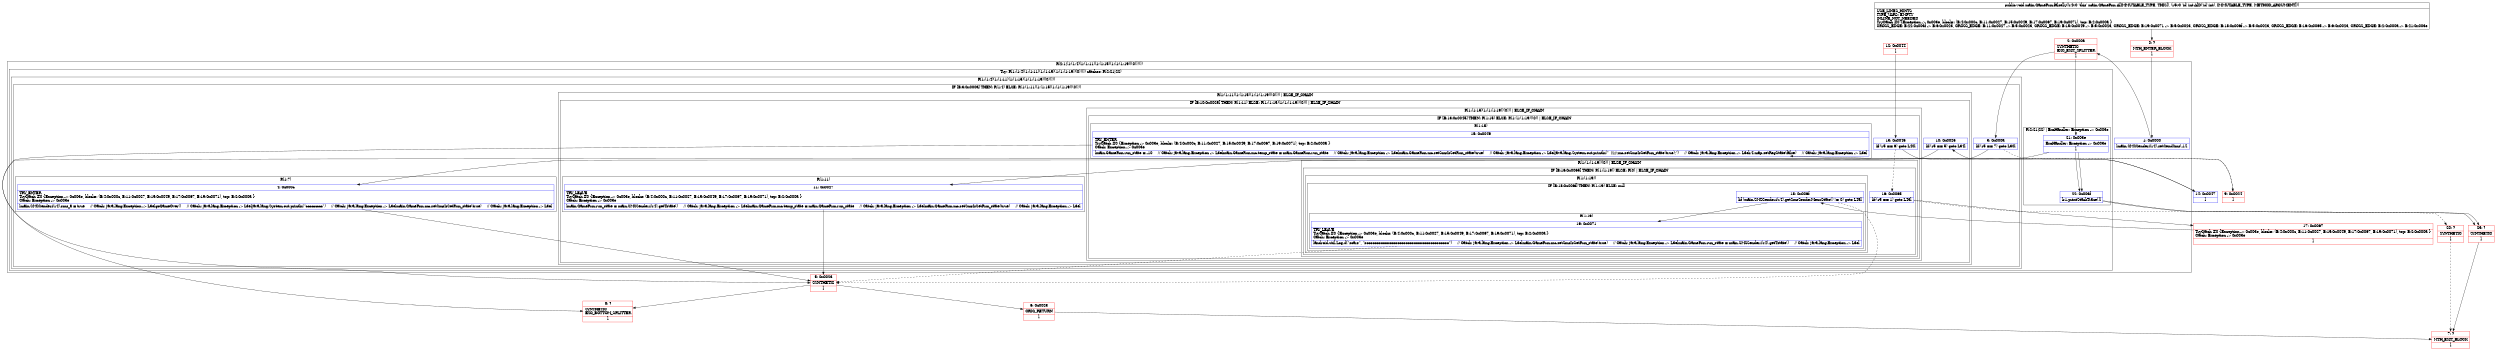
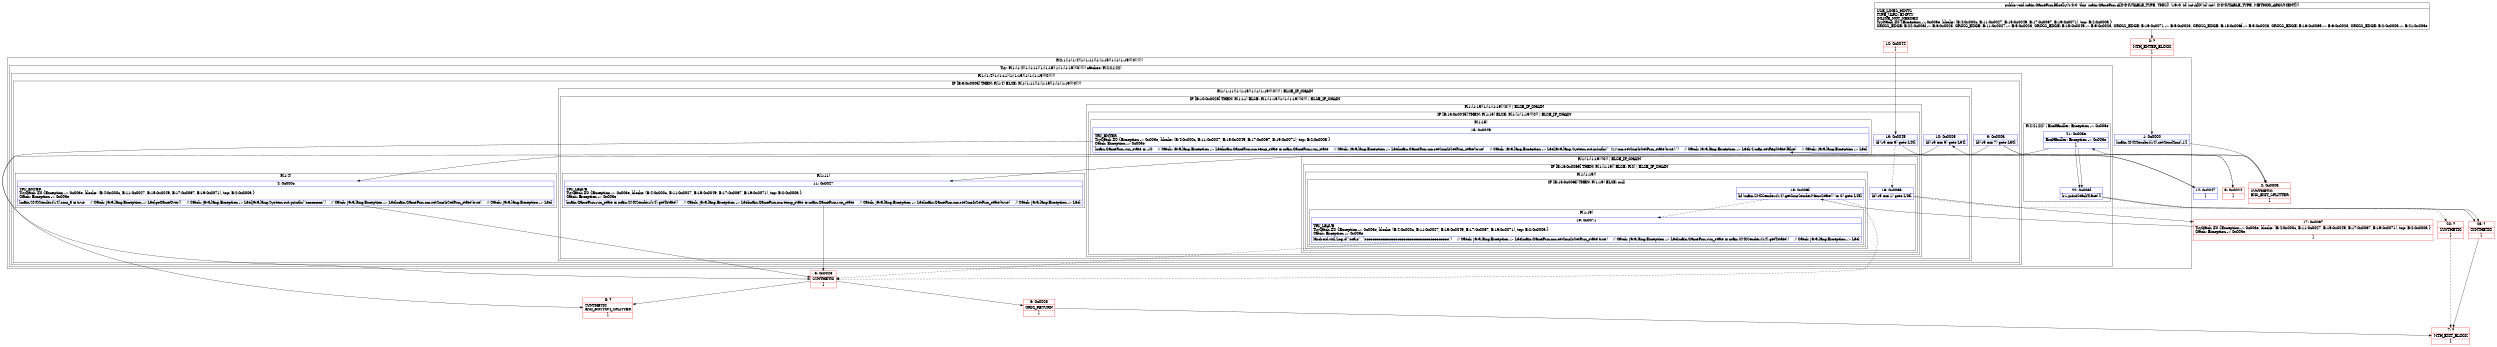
  digraph {
    node [color=blue shape=record]
    n1 [label="{4\:\ 0x000c|TRY_ENTER\lTryCatch #0 \{Exception \-\> 0x003e, blocks: (B:4:0x000c, B:11:0x0027, B:15:0x0049, B:17:0x0067, B:19:0x0071), top: B:2:0x000a \}\lCatch: Exception \-\> 0x003e\l|lmain.SMSSender.i(r4).sms_a = true     \/\/ Catch: java.lang.Exception \-\> L3elgoGameOver()     \/\/ Catch: java.lang.Exception \-\> L3eljava.lang.System.out.println(\"ccccccccc\")     \/\/ Catch: java.lang.Exception \-\> L3elmain.GameRun.mc.setSmsIsSetRun_state(true)     \/\/ Catch: java.lang.Exception \-\> L3el}"]
    n2 [label="{11\:\ 0x0027|TRY_LEAVE\lTryCatch #0 \{Exception \-\> 0x003e, blocks: (B:4:0x000c, B:11:0x0027, B:15:0x0049, B:17:0x0067, B:19:0x0071), top: B:2:0x000a \}\lCatch: Exception \-\> 0x003e\l|lmain.GameRun.run_state = main.SMSSender.i(r4).getTstate()     \/\/ Catch: java.lang.Exception \-\> L3elmain.GameRun.mc.temp_state = main.GameRun.run_state     \/\/ Catch: java.lang.Exception \-\> L3elmain.GameRun.mc.setSmsIsSetRun_state(true)     \/\/ Catch: java.lang.Exception \-\> L3el}"]
    n3 [label="{15\:\ 0x0049|TRY_ENTER\lTryCatch #0 \{Exception \-\> 0x003e, blocks: (B:4:0x000c, B:11:0x0027, B:15:0x0049, B:17:0x0067, B:19:0x0071), top: B:2:0x000a \}\lCatch: Exception \-\> 0x003e\l|lmain.GameRun.run_state = \-10     \/\/ Catch: java.lang.Exception \-\> L3elmain.GameRun.mc.temp_state = main.GameRun.run_state     \/\/ Catch: java.lang.Exception \-\> L3elmain.GameRun.mc.setSmsIsSetRun_state(true)     \/\/ Catch: java.lang.Exception \-\> L3eljava.lang.System.out.println(\"  我的mc.setSmsIsSetRun_state(true);\")     \/\/ Catch: java.lang.Exception \-\> L3elr4.map.setRegState(false)     \/\/ Catch: java.lang.Exception \-\> L3el}"]
    n4 [label="{19\:\ 0x0071|TRY_LEAVE\lTryCatch #0 \{Exception \-\> 0x003e, blocks: (B:4:0x000c, B:11:0x0027, B:15:0x0049, B:17:0x0067, B:19:0x0071), top: B:2:0x000a \}\lCatch: Exception \-\> 0x003e\l|landroid.util.Log.d(\"soars\", \"soooooooooooooooooooooooooooooooooooooooo\")     \/\/ Catch: java.lang.Exception \-\> L3elmain.GameRun.mc.setSmsIsSetRun_state(true)     \/\/ Catch: java.lang.Exception \-\> L3elmain.GameRun.run_state = main.SMSSender.i(r4).getTstate()     \/\/ Catch: java.lang.Exception \-\> L3el}"]
    n5 [label="{18\:\ 0x006f|lif (main.SMSSender.i(r4).getSmsSenderMenuState() != 0) goto L45l}"]
    n6 [label="{16\:\ 0x0065|lif (r5 == 1) goto L43l}"]
    n7 [label="{13\:\ 0x0045|lif (r5 == 6) goto L40l}"]
    n8 [label="{10\:\ 0x0025|lif (r5 == 5) goto L34l}"]
    n9 [label="{3\:\ 0x000a|lif (r5 == 7) goto L30l}"]
    n10 [label="{21\:\ 0x003e|ExcHandler: Exception \-\> 0x003e\l|l}"]
    n11 [label="{22\:\ 0x003f|lr1.printStackTrace()l}"]
    n12 [label="{1\:\ 0x0000|lmain.SMSSender.i(r4).setSendSms(\-1)l}"]
    n13 [color=red label="{5\:\ 0x0023|SYNTHETIC\l|l}"]
    n14 [color=red label="{17\:\ 0x0067|TryCatch #0 \{Exception \-\> 0x003e, blocks: (B:4:0x000c, B:11:0x0027, B:15:0x0049, B:17:0x0067, B:19:0x0071), top: B:2:0x000a \}\lCatch: Exception \-\> 0x003e\l|l}"]
    n15 [color=red label="{20\:\ ?|SYNTHETIC\l|l}"]
    n16 [label="{14\:\ 0x0047|l}"]
    n17 [color=red label="{9\:\ 0x0024|l}"]
    n18 [color=red label="{8\:\ ?|SYNTHETIC\lEXC_BOTTOM_SPLITTER\l|l}"]
    n19 [color=red label="{23\:\ ?|SYNTHETIC\l|l}"]
    n20 [color=red label="{2\:\ 0x000a|SYNTHETIC\lEXC_EXIT_SPLITTER\l|l}"]
    n21 [color=red label="{6\:\ 0x0023|ORIG_RETURN\l|l}"]
    n22 [color=red label="{12\:\ 0x0044|l}"]
    n23 [color=red label="{7\:\ ?|MTH_EXIT_BLOCK\l|l}"]
    n24 [color=red label="{0\:\ ?|MTH_ENTER_BLOCK\l|l}"]
    n25 [label="{public void main.GameRun.falselly((r4v0 'this' main.GameRun A[IMMUTABLE_TYPE, THIS]), (r5v0 'id' int A[D('id' int), IMMUTABLE_TYPE, METHOD_ARGUMENT]))  | USE_LINES_HINTS\lTYPE_VARS: EMPTY\lINLINE_NOT_NEEDED\lTryCatch #0 \{Exception \-\> 0x003e, blocks: (B:4:0x000c, B:11:0x0027, B:15:0x0049, B:17:0x0067, B:19:0x0071), top: B:2:0x000a \}\lCROSS_EDGE: B:22:0x003f \-\> B:6:0x0023, CROSS_EDGE: B:11:0x0027 \-\> B:5:0x0023, CROSS_EDGE: B:15:0x0049 \-\> B:5:0x0023, CROSS_EDGE: B:19:0x0071 \-\> B:5:0x0023, CROSS_EDGE: B:18:0x006f \-\> B:5:0x0023, CROSS_EDGE: B:16:0x0065 \-\> B:6:0x0023, CROSS_EDGE: B:2:0x000a \-\> B:21:0x003e\l}" color=""]
    subgraph cluster_1 {
      label="R(2:1|(1:(1:4)(1:(1:11)(1:(1:15)(1:(1:(1:19))(0))))))"
      n12
      subgraph cluster_2 {
        label="Try: R(1:(1:4)(1:(1:11)(1:(1:15)(1:(1:(1:19))(0))))) catches: R(2:21|22)"
        subgraph cluster_3 {
          label="R(1:(1:4)(1:(1:11)(1:(1:15)(1:(1:(1:19))(0)))))"
          subgraph cluster_4 {
            label="IF [B:3:0x000a] THEN: R(1:4) ELSE: R(1:(1:11)(1:(1:15)(1:(1:(1:19))(0))))"
            n9
            subgraph cluster_5 {
-             label="R(1:7)"
+             label="R(1:4)"
              n1
            }
            subgraph cluster_6 {
              label="R(1:(1:11)(1:(1:15)(1:(1:(1:19))(0)))) | ELSE_IF_CHAIN\l"
              subgraph cluster_7 {
                label="IF [B:10:0x0025] THEN: R(1:11) ELSE: R(1:(1:15)(1:(1:(1:19))(0))) | ELSE_IF_CHAIN\l"
                n8
                subgraph cluster_8 {
                  label="R(1:11)"
                  n2
                }
                subgraph cluster_9 {
                  label="R(1:(1:15)(1:(1:(1:19))(0))) | ELSE_IF_CHAIN\l"
                  subgraph cluster_10 {
                    label="IF [B:13:0x0045] THEN: R(1:15) ELSE: R(1:(1:(1:19))(0)) | ELSE_IF_CHAIN\l"
                    n7
                    subgraph cluster_11 {
                      label="R(1:15)"
                      n3
                    }
                    subgraph cluster_12 {
                      label="R(1:(1:(1:19))(0)) | ELSE_IF_CHAIN\l"
                      subgraph cluster_13 {
                        label="IF [B:16:0x0065] THEN: R(1:(1:19)) ELSE: R(0) | ELSE_IF_CHAIN\l"
                        n6
                        subgraph cluster_14 {
                          label="R(1:(1:19))"
                          subgraph cluster_15 {
                            label="IF [B:18:0x006f] THEN: R(1:19) ELSE: null"
                            n5
                            subgraph cluster_16 {
                              label="R(1:19)"
                              n4
                            }
                          }
                        }
                        subgraph cluster_17 {
                          label="R(0)"
                        }
                      }
                    }
                  }
                }
              }
            }
          }
        }
        subgraph cluster_18 {
          label="R(2:21|22) | ExcHandler: Exception \-\> 0x003e\l"
          n10
          n11
        }
      }
    }
    subgraph cluster_19 {
      label="R(2:21|22) | ExcHandler: Exception \-\> 0x003e\l"
    }
    n1 -> n13
    n2 -> n13
    n3 -> n13
    n4 -> n13 [style=dashed]
-   n5 -> n4
+   n5 -> n4 [style=dashed]
    n5 -> n13 [style=dashed]
    n6 -> n14
    n6 -> n15 [style=dashed]
    n7 -> n6 [style=dashed]
    n7 -> n16
    n8 -> n2
    n9 -> n1
    n9 -> n17 [style=dashed]
    n10 -> n11
    n10 -> n11
    n10 -> n18
    n11 -> n19
    n11 -> n19
    n12 -> n20
    n13 -> n18
    n13 -> n21
    n14 -> n5
    n15 -> n23 [style=dashed]
    n16 -> n3
    n17 -> n8
    n19 -> n23
-   n20 -> n9
+   n9 -> n20
    n20 -> n10
    n21 -> n23
    n22 -> n7
    n24 -> n12
    n25 -> n24
  }
